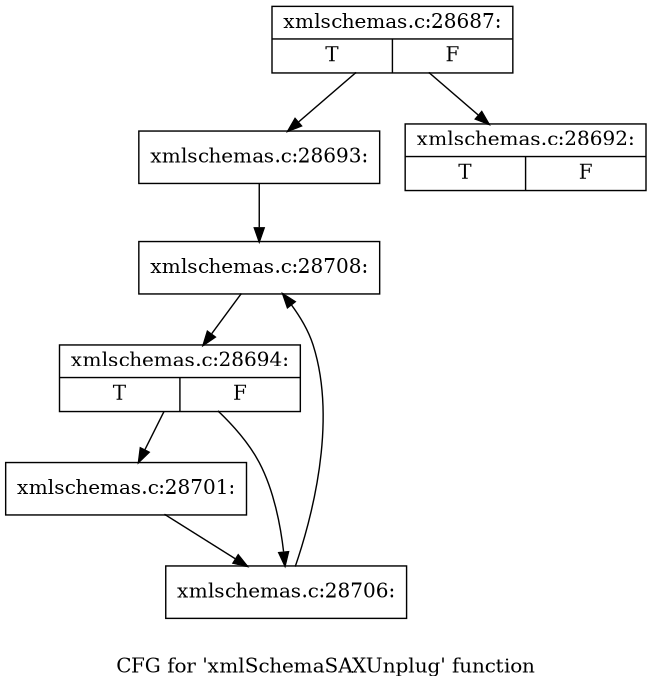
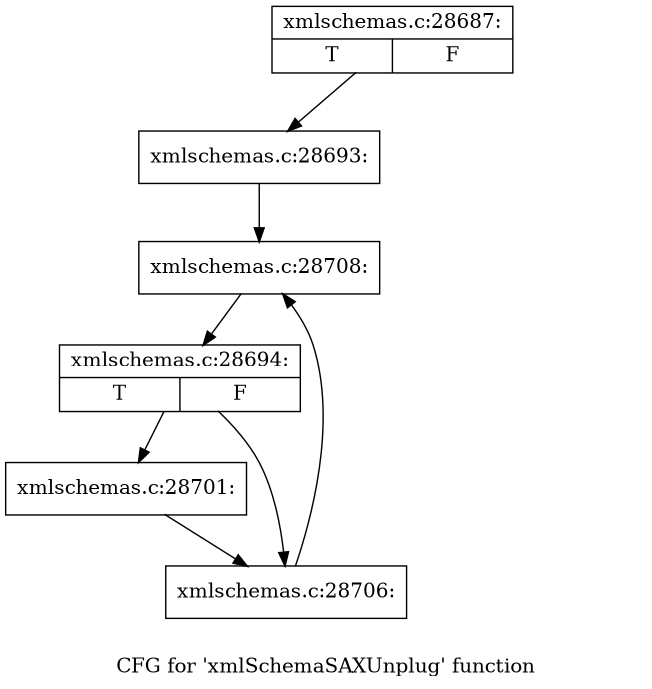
  digraph {
    label="CFG for 'xmlSchemaSAXUnplug' function"
    node [shape=record]
    n1 [label="{xmlschemas.c:28687:|{<s0>T|<s1>F}}"]
    n2 [label="{xmlschemas.c:28693:}"]
-   n3 [label="{xmlschemas.c:28692:|{<s0>T|<s1>F}}"]
    n4 [label="{xmlschemas.c:28708:}"]
    n5 [label="{xmlschemas.c:28694:|{<s0>T|<s1>F}}"]
    n6 [label="{xmlschemas.c:28701:}"]
    n7 [label="{xmlschemas.c:28706:}"]
    n1 -> n2
-   n1 -> n3
    n2 -> n4
    n4 -> n5
    n5 -> n6
    n5 -> n7
    n6 -> n7
    n7 -> n4
  }
